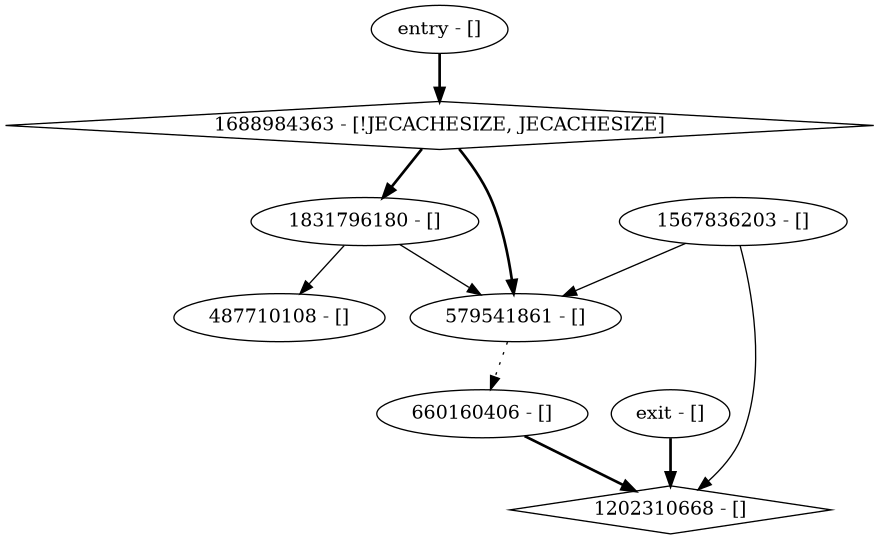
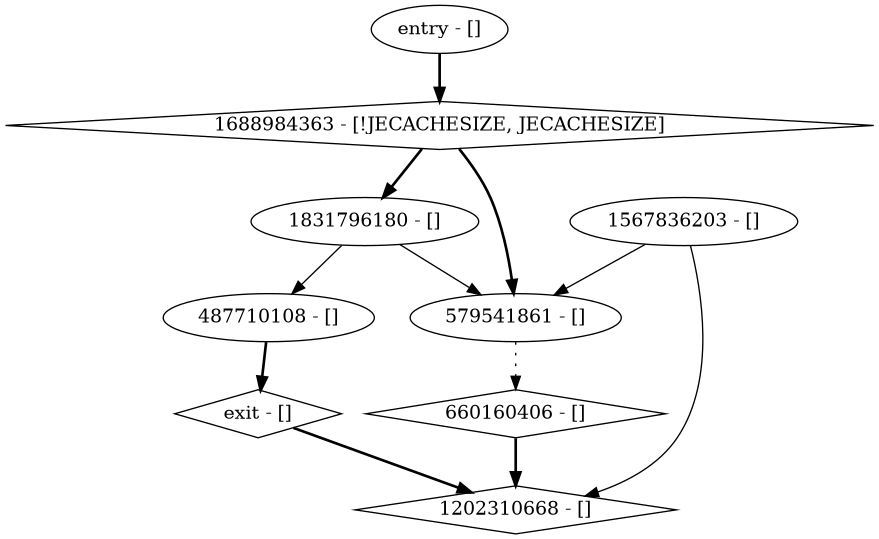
  digraph {
    node [shape=ellipse]
    edge [style=bold]
    n1 [label="entry - []"]
    n2 [label="1688984363 - [!JECACHESIZE, JECACHESIZE]" shape=diamond]
    n3 [label="1831796180 - []"]
    n4 [label="579541861 - []"]
-   n5 [label="exit - []"]
+   n5 [label="exit - []" shape=diamond]
    n6 [label="1202310668 - []" shape=diamond]
    n7 [label="487710108 - []"]
-   n8 [label="660160406 - []"]
+   n8 [label="660160406 - []" shape=diamond]
    n9 [label="1567836203 - []"]
    n1 -> n2
    n2 -> n3
    n2 -> n4
    n3 -> n4 [style=solid]
    n3 -> n7 [style=solid]
    n4 -> n8 [style=dotted]
    n5 -> n6
+   n7 -> n5
    n8 -> n6
    n9 -> n4 [style=solid]
    n9 -> n6 [style=solid]
  }
